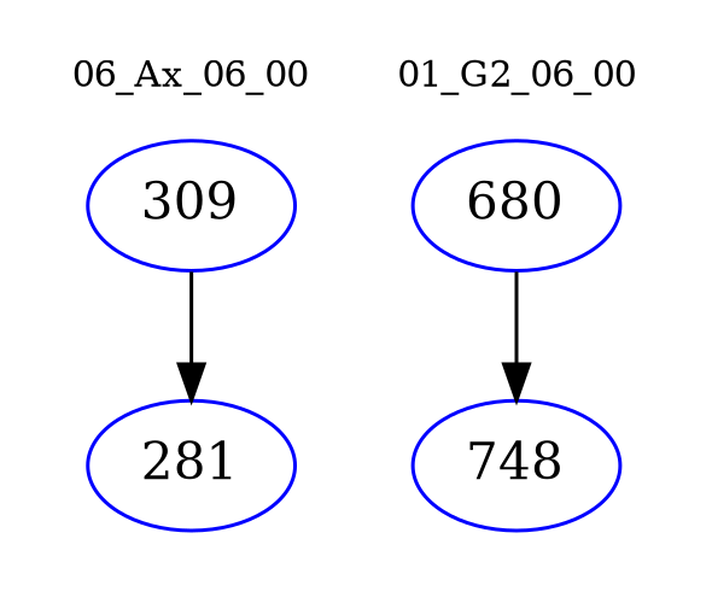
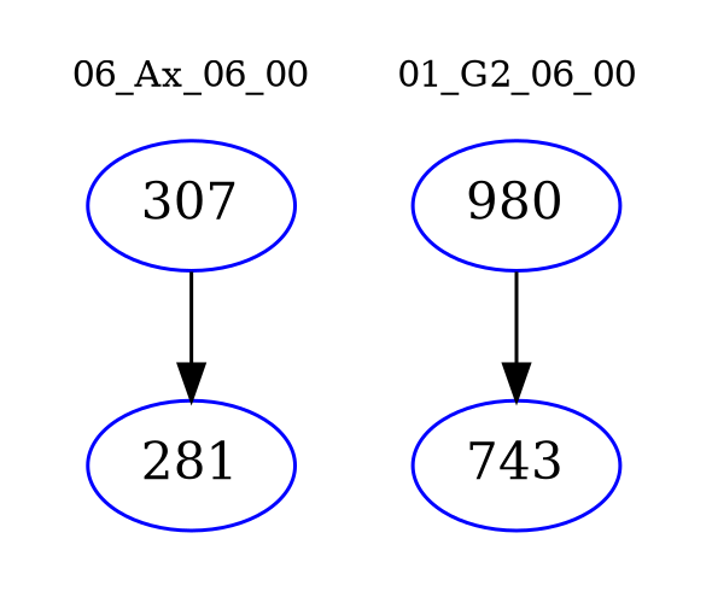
  digraph {
    node [color=blue]
    edge [color=black]
-   n1 [label=309]
+   n1 [label=307]
    n2 [label=281]
-   n3 [label=680]
-   n4 [label=748]
+   n3 [label=980]
+   n4 [label=743]
    subgraph cluster_1 {
      color=white
      fontsize=10
      label="06_Ax_06_00"
      n1
      n2
    }
    subgraph cluster_2 {
      color=white
      fontsize=10
      label="01_G2_06_00"
      n3
      n4
    }
    n1 -> n2
    n3 -> n4
  }
